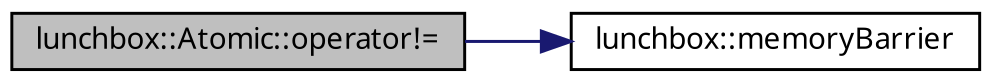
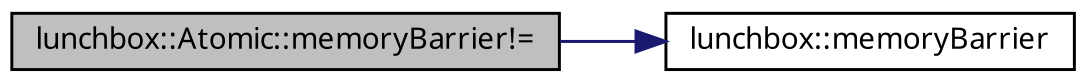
  digraph {
    rankdir=LR
    node [color=black fontname=Sans fontsize=10 shape=record style=filled]
-   n1 [fillcolor=grey75 fontcolor=black height=0.2 label="lunchbox::Atomic::operator!=" width=0.4]
+   n1 [fillcolor=grey75 fontcolor=black height=0.2 label="lunchbox::Atomic::memoryBarrier!=" width=0.4]
    n2 [fillcolor=white height=0.2 label="lunchbox::memoryBarrier" width=0.4]
    n1 -> n2 [color=midnightblue fontname=Sans fontsize=10 labelfontname=Sans labelfontsize=10 style=solid]
  }
